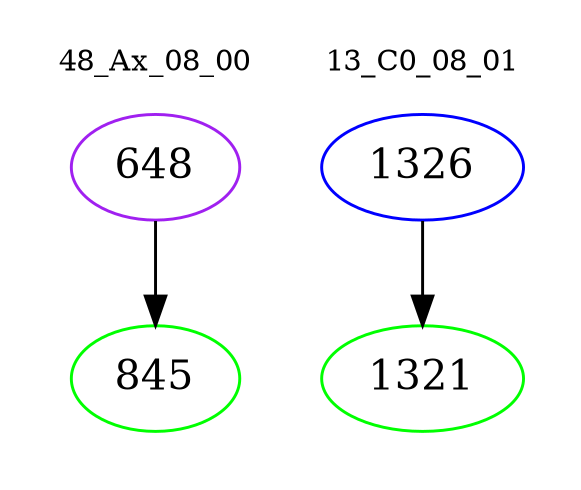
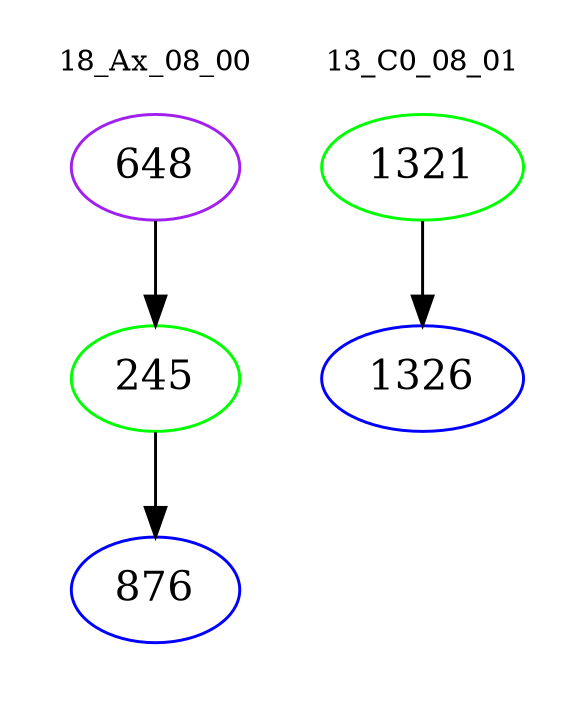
  digraph {
    node [color=green]
    edge [color=black]
    n1 [color=purple label=648]
-   n2 [label=845]
+   n2 [label=245]
+   n3 [color=blue label=876]
    n4 [label=1321]
    n5 [color=blue label=1326]
    subgraph cluster_1 {
      color=white
      fontsize=10
-     label="48_Ax_08_00"
+     label="18_Ax_08_00"
      n1
      n2
+     n3
    }
    subgraph cluster_2 {
      color=white
      fontsize=10
      label="13_C0_08_01"
      n4
      n5
    }
    n1 -> n2
-   n5 -> n4
+   n2 -> n3
+   n4 -> n5
  }
